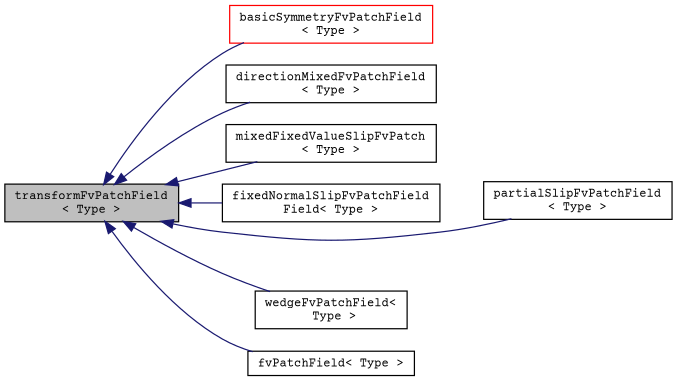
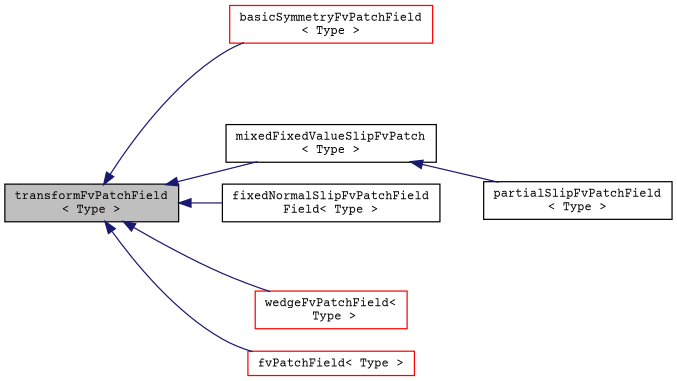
  digraph {
    fontname="Courier Prime"
    rankdir=LR
    node [color=black fontname="Courier Prime" fontsize=10 shape=record]
    edge [color=midnightblue dir=back fontname="Courier Prime" fontsize=10 labelfontname=Helvetica labelfontsize=10 style=solid]
    n1 [fillcolor=grey75 fontcolor=black height=0.2 label="transformFvPatchField\l\< Type \>" style=filled width=0.4]
    n2 [color=red height=0.2 label="basicSymmetryFvPatchField\l\< Type \>" width=0.4]
-   n3 [height=0.2 label="directionMixedFvPatchField\l\< Type \>" width=0.4]
    n4 [height=0.2 label="mixedFixedValueSlipFvPatch\l\< Type \>" width=0.4]
    n5 [height=0.2 label="fixedNormalSlipFvPatchField\lField\< Type \>" width=0.4]
    n6 [height=0.2 label="partialSlipFvPatchField\l\< Type \>" width=0.4]
-   n7 [height=0.2 label="wedgeFvPatchField\<\l Type \>" width=0.4]
-   n8 [height=0.2 label="fvPatchField\< Type \>" width=0.4]
+   n7 [color=red height=0.2 label="wedgeFvPatchField\<\l Type \>" width=0.4]
+   n8 [color=red height=0.2 label="fvPatchField\< Type \>" width=0.4]
    n1 -> n2
-   n1 -> n3
    n1 -> n4
    n1 -> n5
-   n1 -> n6
+   n4 -> n6
    n1 -> n7
    n1 -> n8
  }
